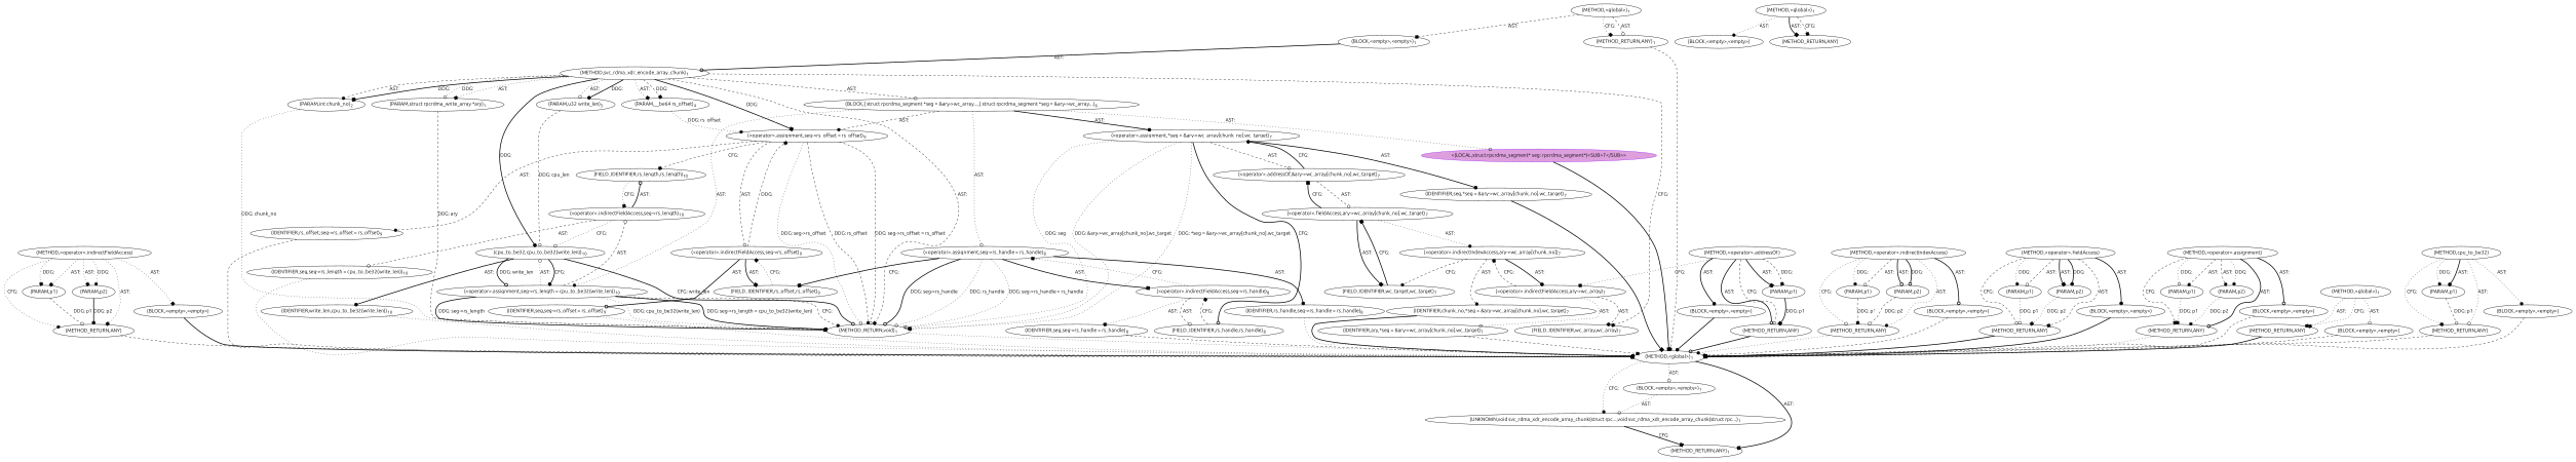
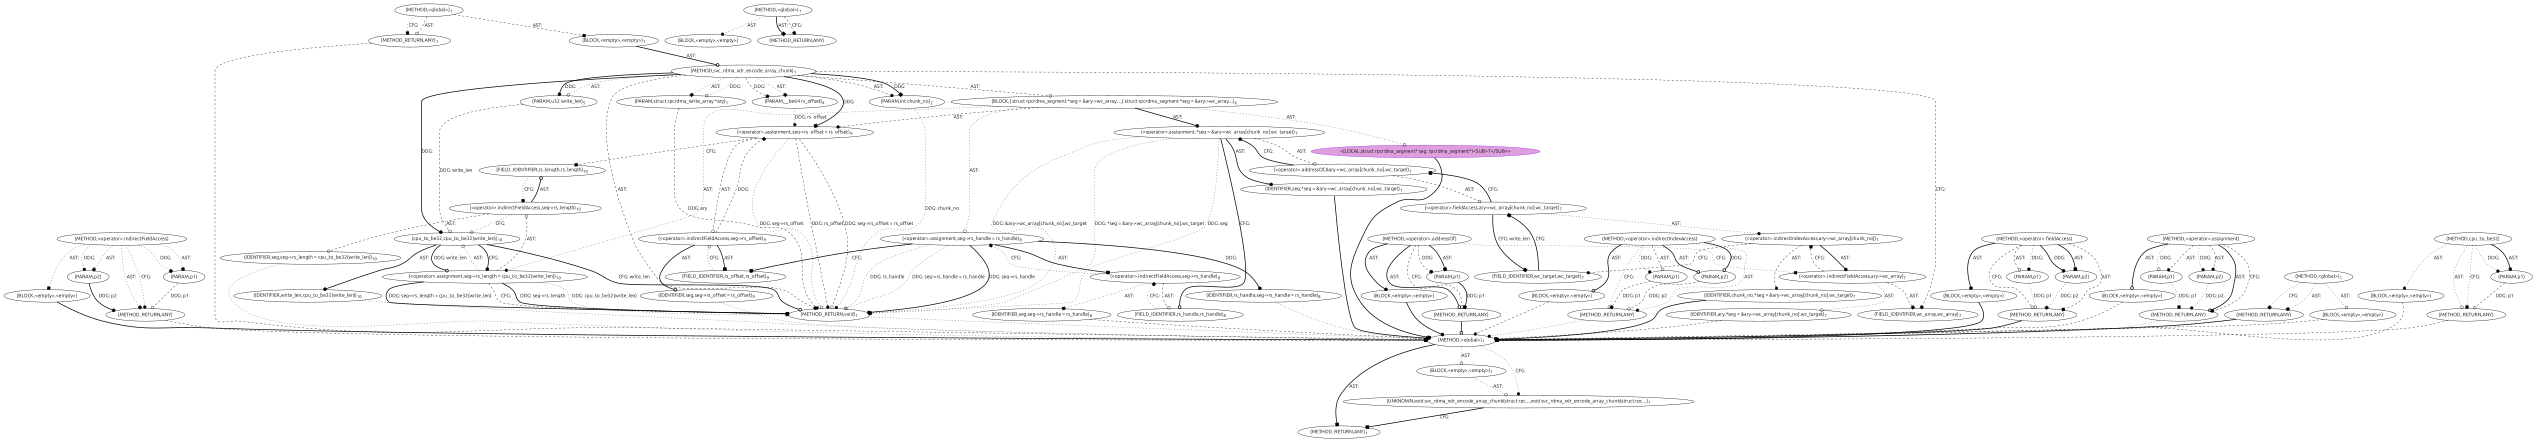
  digraph {
    fontname=Ubuntu
    node [fontname=Ubuntu]
    edge [arrowhead=box fontname=Ubuntu style=dotted]
    n1 [label=<(METHOD,&lt;operator&gt;.indirectFieldAccess)>]
    n2 [label=<(PARAM,p1)>]
    n3 [label=<(PARAM,p2)>]
    n4 [label=<(BLOCK,&lt;empty&gt;,&lt;empty&gt;)>]
    n5 [label=<(METHOD_RETURN,ANY)>]
    n6 [label=<(METHOD,&lt;global&gt;)<SUB>1</SUB>>]
    n7 [label=<(BLOCK,&lt;empty&gt;,&lt;empty&gt;)<SUB>1</SUB>>]
    n8 [label=<(UNKNOWN,void svc_rdma_xdr_encode_array_chunk(struct rpc...,void svc_rdma_xdr_encode_array_chunk(struct rpc...)<SUB>1</SUB>>]
    n9 [label=<(METHOD_RETURN,ANY)<SUB>1</SUB>>]
    n10 [label=<(METHOD,&lt;global&gt;)<SUB>1</SUB>>]
    n11 [label=<(BLOCK,&lt;empty&gt;,&lt;empty&gt;)<SUB>1</SUB>>]
    n12 [label=<(METHOD_RETURN,ANY)<SUB>1</SUB>>]
    n13 [label=<(METHOD,svc_rdma_xdr_encode_array_chunk)<SUB>1</SUB>>]
    n14 [label=<(PARAM,struct rpcrdma_write_array *ary)<SUB>1</SUB>>]
    n15 [label=<(PARAM,int chunk_no)<SUB>2</SUB>>]
    n16 [label=<(PARAM,__be64 rs_offset)<SUB>4</SUB>>]
    n17 [label=<(PARAM,u32 write_len)<SUB>5</SUB>>]
    n18 [label=<(BLOCK,{ 	struct rpcrdma_segment *seg = &amp;ary-&gt;wc_array...,{ 	struct rpcrdma_segment *seg = &amp;ary-&gt;wc_array...)<SUB>6</SUB>>]
    n19 [label=<(FIELD_IDENTIFIER,wc_array,wc_array)<SUB>7</SUB>>]
    n20 [label=<(&lt;operator&gt;.assignment,seg-&gt;rs_offset = rs_offset)<SUB>9</SUB>>]
    n21 [label=<(cpu_to_be32,cpu_to_be32(write_len))<SUB>10</SUB>>]
    n22 [label=<(METHOD_RETURN,void)<SUB>1</SUB>>]
    n23 [label=<(&lt;operator&gt;.assignment,seg-&gt;rs_handle = rs_handle)<SUB>8</SUB>>]
    n24 [color=purple fillcolor=plum label="<(LOCAL,struct rpcrdma_segment* seg: rpcrdma_segment*)<SUB>7</SUB>>" style=filled]
    n25 [label=<(&lt;operator&gt;.assignment,*seg = &amp;ary-&gt;wc_array[chunk_no].wc_target)<SUB>7</SUB>>]
    n26 [label=<(&lt;operator&gt;.assignment,seg-&gt;rs_length = cpu_to_be32(write_len))<SUB>10</SUB>>]
    n27 [label=<(&lt;operator&gt;.indirectFieldAccess,seg-&gt;rs_handle)<SUB>8</SUB>>]
    n28 [label=<(IDENTIFIER,rs_handle,seg-&gt;rs_handle = rs_handle)<SUB>8</SUB>>]
    n29 [label=<(FIELD_IDENTIFIER,rs_offset,rs_offset)<SUB>9</SUB>>]
    n30 [label=<(&lt;operator&gt;.indirectFieldAccess,seg-&gt;rs_offset)<SUB>9</SUB>>]
-   n31 [label=<(IDENTIFIER,rs_offset,seg-&gt;rs_offset = rs_offset)<SUB>9</SUB>>]
    n32 [label=<(FIELD_IDENTIFIER,rs_length,rs_length)<SUB>10</SUB>>]
    n33 [label=<(IDENTIFIER,write_len,cpu_to_be32(write_len))<SUB>10</SUB>>]
    n34 [label=<(IDENTIFIER,seg,*seg = &amp;ary-&gt;wc_array[chunk_no].wc_target)<SUB>7</SUB>>]
    n35 [label=<(&lt;operator&gt;.addressOf,&amp;ary-&gt;wc_array[chunk_no].wc_target)<SUB>7</SUB>>]
    n36 [label=<(FIELD_IDENTIFIER,rs_handle,rs_handle)<SUB>8</SUB>>]
    n37 [label=<(&lt;operator&gt;.indirectFieldAccess,seg-&gt;rs_length)<SUB>10</SUB>>]
    n38 [label=<(&lt;operator&gt;.fieldAccess,ary-&gt;wc_array[chunk_no].wc_target)<SUB>7</SUB>>]
    n39 [label=<(&lt;operator&gt;.indirectIndexAccess,ary-&gt;wc_array[chunk_no])<SUB>7</SUB>>]
    n40 [label=<(FIELD_IDENTIFIER,wc_target,wc_target)<SUB>7</SUB>>]
    n41 [label=<(&lt;operator&gt;.indirectFieldAccess,ary-&gt;wc_array)<SUB>7</SUB>>]
    n42 [label=<(IDENTIFIER,chunk_no,*seg = &amp;ary-&gt;wc_array[chunk_no].wc_target)<SUB>7</SUB>>]
    n43 [label=<(IDENTIFIER,ary,*seg = &amp;ary-&gt;wc_array[chunk_no].wc_target)<SUB>7</SUB>>]
    n44 [label=<(IDENTIFIER,seg,seg-&gt;rs_handle = rs_handle)<SUB>8</SUB>>]
    n45 [label=<(IDENTIFIER,seg,seg-&gt;rs_offset = rs_offset)<SUB>9</SUB>>]
    n46 [label=<(IDENTIFIER,seg,seg-&gt;rs_length = cpu_to_be32(write_len))<SUB>10</SUB>>]
    n47 [label=<(METHOD,&lt;operator&gt;.addressOf)>]
    n48 [label=<(PARAM,p1)>]
    n49 [label=<(BLOCK,&lt;empty&gt;,&lt;empty&gt;)>]
    n50 [label=<(METHOD_RETURN,ANY)>]
    n51 [label=<(METHOD,&lt;operator&gt;.indirectIndexAccess)>]
    n52 [label=<(PARAM,p1)>]
    n53 [label=<(PARAM,p2)>]
    n54 [label=<(BLOCK,&lt;empty&gt;,&lt;empty&gt;)>]
    n55 [label=<(METHOD_RETURN,ANY)>]
    n56 [label=<(METHOD,&lt;operator&gt;.fieldAccess)>]
    n57 [label=<(PARAM,p1)>]
    n58 [label=<(PARAM,p2)>]
    n59 [label=<(BLOCK,&lt;empty&gt;,&lt;empty&gt;)>]
    n60 [label=<(METHOD_RETURN,ANY)>]
    n61 [label=<(METHOD,&lt;operator&gt;.assignment)>]
    n62 [label=<(PARAM,p1)>]
    n63 [label=<(PARAM,p2)>]
    n64 [label=<(BLOCK,&lt;empty&gt;,&lt;empty&gt;)>]
    n65 [label=<(METHOD_RETURN,ANY)>]
    n66 [label=<(METHOD,&lt;global&gt;)<SUB>1</SUB>>]
    n67 [label=<(BLOCK,&lt;empty&gt;,&lt;empty&gt;)>]
    n68 [label=<(METHOD_RETURN,ANY)>]
    n69 [label=<(METHOD,cpu_to_be32)>]
    n70 [label=<(PARAM,p1)>]
    n71 [label=<(BLOCK,&lt;empty&gt;,&lt;empty&gt;)>]
    n72 [label=<(METHOD_RETURN,ANY)>]
    n73 [label=<(METHOD,&lt;global&gt;)<SUB>1</SUB>>]
    n74 [label=<(BLOCK,&lt;empty&gt;,&lt;empty&gt;)>]
    n75 [label=<(METHOD_RETURN,ANY)>]
    n1 -> n2 [label="AST: "]
    n1 -> n2 [label="DDG: "]
    n1 -> n3 [label="AST: "]
    n1 -> n3 [arrowhead=dot label="DDG: "]
    n1 -> n4 [label="AST: "]
    n1 -> n5 [label="AST: "]
    n1 -> n5 [arrowhead=dot label="CFG: "]
    n2 -> n5 [arrowhead=odot label="DDG: p1" style=dashed]
    n3 -> n5 [arrowhead=dot label="DDG: p2" style=bold]
    n4 -> n6 [style=bold]
    n5 -> n6 [arrowhead=dot style=dashed]
    n6 -> n7 [arrowhead=odot label="AST: "]
    n6 -> n8 [arrowhead=dot label="CFG: "]
    n6 -> n9 [label="AST: " style=bold]
    n7 -> n8 [arrowhead=odot label="AST: "]
    n8 -> n9 [label="CFG: " style=bold]
    n10 -> n11 [label="AST: " style=dashed]
    n10 -> n12 [arrowhead=odot label="AST: " style=dashed]
    n10 -> n12 [label="CFG: "]
    n11 -> n13 [arrowhead=odot label="AST: " style=bold]
    n12 -> n6 [arrowhead=dot style=dashed]
    n13 -> n14 [label="AST: "]
    n13 -> n14 [arrowhead=odot label="DDG: "]
    n13 -> n15 [arrowhead=dot label="AST: " style=dashed]
    n13 -> n15 [label="DDG: " style=bold]
    n13 -> n16 [label="AST: "]
    n13 -> n16 [label="DDG: " style=dashed]
    n13 -> n17 [arrowhead=odot label="AST: "]
    n13 -> n17 [arrowhead=dot label="DDG: " style=bold]
    n13 -> n18 [arrowhead=odot label="AST: " style=dashed]
    n13 -> n19 [label="CFG: " style=dashed]
    n13 -> n20 [label="DDG: " style=bold]
    n13 -> n21 [arrowhead=dot label="DDG: " style=bold]
    n13 -> n22 [label="AST: " style=dashed]
    n14 -> n22 [arrowhead=dot label="DDG: ary" style=dashed]
    n15 -> n22 [arrowhead=dot label="DDG: chunk_no"]
    n16 -> n20 [arrowhead=dot label="DDG: rs_offset"]
-   n17 -> n21 [arrowhead=odot label="DDG: cpu_len" style=dashed]
+   n17 -> n21 [arrowhead=odot label="DDG: write_len" style=dashed]
    n18 -> n20 [arrowhead=dot label="AST: " style=dashed]
    n18 -> n23 [arrowhead=odot label="AST: "]
    n18 -> n24 [arrowhead=odot label="AST: "]
    n18 -> n25 [arrowhead=dot label="AST: " style=bold]
    n18 -> n26 [arrowhead=dot label="AST: "]
    n20 -> n22 [arrowhead=odot label="DDG: seg-&gt;rs_offset"]
    n20 -> n22 [arrowhead=dot label="DDG: rs_offset" style=dashed]
    n20 -> n22 [arrowhead=odot label="DDG: seg-&gt;rs_offset = rs_offset" style=dashed]
    n20 -> n30 [arrowhead=odot label="AST: " style=dashed]
-   n20 -> n31 [arrowhead=dot label="AST: " style=dashed]
    n20 -> n32 [label="CFG: " style=dashed]
    n21 -> n22 [arrowhead=odot label="CFG: write_len" style=bold]
    n21 -> n26 [arrowhead=dot label="CFG: " style=bold]
    n21 -> n26 [arrowhead=odot label="DDG: write_len" style=bold]
    n21 -> n33 [arrowhead=dot label="AST: " style=bold]
    n22 -> n6 [arrowhead=dot]
    n23 -> n22 [arrowhead=odot label="DDG: seg-&gt;rs_handle" style=bold]
    n23 -> n22 [arrowhead=odot label="DDG: rs_handle"]
    n23 -> n22 [arrowhead=odot label="DDG: seg-&gt;rs_handle = rs_handle"]
    n23 -> n27 [label="AST: " style=bold]
-   n23 -> n28 [arrowhead=dot label="AST: " style=bold]
+   n23 -> n28 [arrowhead=dot label="DDG: " style=bold]
    n23 -> n29 [label="CFG: " style=bold]
    n24 -> n6 [style=bold]
    n25 -> n22 [arrowhead=odot label="DDG: seg"]
    n25 -> n22 [label="DDG: &amp;ary-&gt;wc_array[chunk_no].wc_target"]
    n25 -> n22 [label="DDG: *seg = &amp;ary-&gt;wc_array[chunk_no].wc_target"]
    n25 -> n34 [arrowhead=dot label="AST: " style=bold]
    n25 -> n35 [arrowhead=odot label="AST: " style=dashed]
    n25 -> n36 [arrowhead=odot label="CFG: " style=bold]
    n26 -> n21 [arrowhead=odot label="AST: "]
    n26 -> n22 [arrowhead=dot label="CFG: " style=dashed]
    n26 -> n22 [label="DDG: seg-&gt;rs_length" style=bold]
    n26 -> n22 [arrowhead=odot label="DDG: cpu_to_be32(write_len)"]
    n26 -> n22 [arrowhead=dot label="DDG: seg-&gt;rs_length = cpu_to_be32(write_len)" style=bold]
    n26 -> n37 [arrowhead=odot label="AST: " style=dashed]
    n27 -> n23 [label="CFG: "]
    n27 -> n36 [arrowhead=odot label="AST: " style=dashed]
    n27 -> n44 [label="AST: "]
    n28 -> n6 [arrowhead=dot]
-   n29 -> n30 [label="CFG: "]
+   n29 -> n30 [arrowhead=odot label="CFG: "]
    n30 -> n20 [label="DDG: " style=dashed]
    n30 -> n29 [label="AST: " style=bold]
    n30 -> n45 [arrowhead=odot label="AST: " style=bold]
-   n31 -> n6 [style=dashed]
    n32 -> n37 [label="CFG: "]
    n33 -> n6
    n34 -> n6 [style=bold]
    n35 -> n25 [arrowhead=dot label="CFG: " style=bold]
    n35 -> n38 [arrowhead=odot label="AST: " style=dashed]
-   n36 -> n27 [label="CFG: " style=dashed]
+   n36 -> n27 [label="CFG: "]
    n37 -> n21 [arrowhead=odot label="CFG: "]
    n37 -> n32 [arrowhead=odot label="AST: " style=bold]
    n37 -> n46 [arrowhead=odot label="AST: " style=dashed]
    n38 -> n35 [label="CFG: " style=bold]
    n38 -> n39 [arrowhead=dot label="AST: "]
-   n38 -> n40 [label="AST: " style=bold]
+   n38 -> n40 [label="CFG: write_len" style=bold]
    n39 -> n40 [arrowhead=dot label="CFG: " style=dashed]
    n39 -> n41 [arrowhead=dot label="AST: " style=bold]
    n39 -> n42 [arrowhead=dot label="AST: " style=dashed]
    n40 -> n38 [label="CFG: " style=bold]
    n41 -> n19 [label="AST: " style=dashed]
    n41 -> n39 [label="CFG: " style=dashed]
    n41 -> n43 [arrowhead=odot label="AST: "]
    n42 -> n6 [arrowhead=dot style=bold]
    n43 -> n6 [style=dashed]
    n44 -> n6 [arrowhead=odot style=dashed]
    n45 -> n6
    n46 -> n6 [arrowhead=odot]
    n47 -> n41 [label="CFG: "]
    n47 -> n48 [label="AST: " style=bold]
    n47 -> n48 [label="DDG: " style=dashed]
    n47 -> n49 [arrowhead=dot label="AST: " style=bold]
    n47 -> n50 [arrowhead=odot label="AST: " style=bold]
    n47 -> n50 [arrowhead=odot label="CFG: " style=dashed]
    n48 -> n50 [label="DDG: p1" style=bold]
    n49 -> n6 [arrowhead=dot style=bold]
    n50 -> n6 [arrowhead=odot style=bold]
    n51 -> n52 [arrowhead=odot label="AST: " style=dashed]
    n51 -> n52 [arrowhead=dot label="DDG: "]
    n51 -> n53 [arrowhead=odot label="AST: " style=bold]
    n51 -> n53 [arrowhead=odot label="DDG: " style=bold]
    n51 -> n54 [arrowhead=odot label="AST: " style=bold]
    n51 -> n55 [arrowhead=dot label="AST: "]
    n51 -> n55 [arrowhead=odot label="CFG: "]
    n52 -> n55 [label="DDG: p1" style=dashed]
    n53 -> n55 [arrowhead=odot label="DDG: p2" style=dashed]
    n54 -> n6 [arrowhead=dot style=dashed]
    n55 -> n6 [arrowhead=dot]
    n56 -> n57 [arrowhead=odot label="AST: " style=dashed]
    n56 -> n57 [arrowhead=dot label="DDG: "]
    n56 -> n58 [label="AST: " style=bold]
    n56 -> n58 [arrowhead=dot label="DDG: " style=bold]
    n56 -> n59 [arrowhead=dot label="AST: " style=bold]
    n56 -> n60 [label="AST: " style=dashed]
    n56 -> n60 [arrowhead=odot label="CFG: " style=dashed]
    n57 -> n60 [arrowhead=odot label="DDG: p1"]
    n58 -> n60 [label="DDG: p2"]
    n59 -> n6 [style=bold]
    n60 -> n6 [arrowhead=dot style=bold]
    n61 -> n62 [arrowhead=dot label="AST: " style=dashed]
    n61 -> n62 [arrowhead=odot label="DDG: "]
    n61 -> n63 [arrowhead=dot label="AST: " style=dashed]
    n61 -> n63 [arrowhead=dot label="DDG: "]
    n61 -> n64 [arrowhead=odot label="AST: " style=bold]
    n61 -> n65 [arrowhead=odot label="AST: " style=bold]
    n61 -> n65 [label="CFG: " style=dashed]
    n62 -> n65 [label="DDG: p1"]
    n63 -> n65 [arrowhead=dot label="DDG: p2"]
    n64 -> n6 [arrowhead=odot style=dashed]
    n65 -> n6
    n66 -> n67 [arrowhead=odot label="AST: "]
    n66 -> n68 [label="AST: "]
    n66 -> n68 [label="CFG: "]
    n67 -> n6 [arrowhead=odot style=dashed]
    n68 -> n6 [style=bold]
    n69 -> n70 [arrowhead=dot label="AST: " style=bold]
    n69 -> n70 [arrowhead=dot label="DDG: "]
    n69 -> n71 [arrowhead=dot label="AST: "]
    n69 -> n72 [arrowhead=odot label="AST: "]
    n69 -> n72 [label="CFG: "]
    n70 -> n72 [arrowhead=odot label="DDG: p1" style=dashed]
    n71 -> n6 [style=dashed]
    n72 -> n6 [style=dashed]
    n73 -> n74 [arrowhead=dot label="AST: "]
    n73 -> n75 [label="AST: " style=bold]
    n73 -> n75 [label="CFG: " style=dashed]
  }
